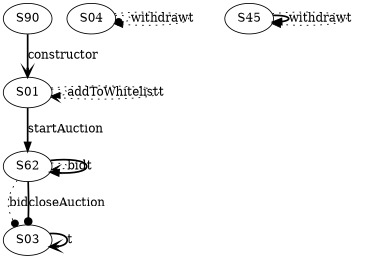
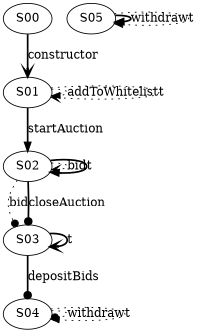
  digraph {
    edge [arrowhead=normal color=black style=bold]
-   S00 [label=S90]
+   S00
    S01
-   S02 [label=S62]
+   S02
    S03
    S04
-   S05 [label=S45]
+   S05
    S00 -> S01 [arrowhead=vee label=constructor]
    S01 -> S01 [label=addToWhitelist style=dotted]
    S01 -> S01 [arrowhead=vee label=t style=dotted]
    S01 -> S02 [label=startAuction]
    S02 -> S02 [arrowhead=vee label=bid style=dotted]
    S02 -> S02 [label=t]
    S02 -> S03 [arrowhead=dot label=bid style=dotted]
    S02 -> S03 [arrowhead=dot label=closeAuction]
    S03 -> S03 [arrowhead=vee label=t]
+   S03 -> S04 [arrowhead=dot label=depositBids]
    S04 -> S04 [arrowhead=dot label=withdraw style=dotted]
    S04 -> S04 [label=t style=dotted]
    S05 -> S05 [label=withdraw]
    S05 -> S05 [label=t style=dotted]
  }
